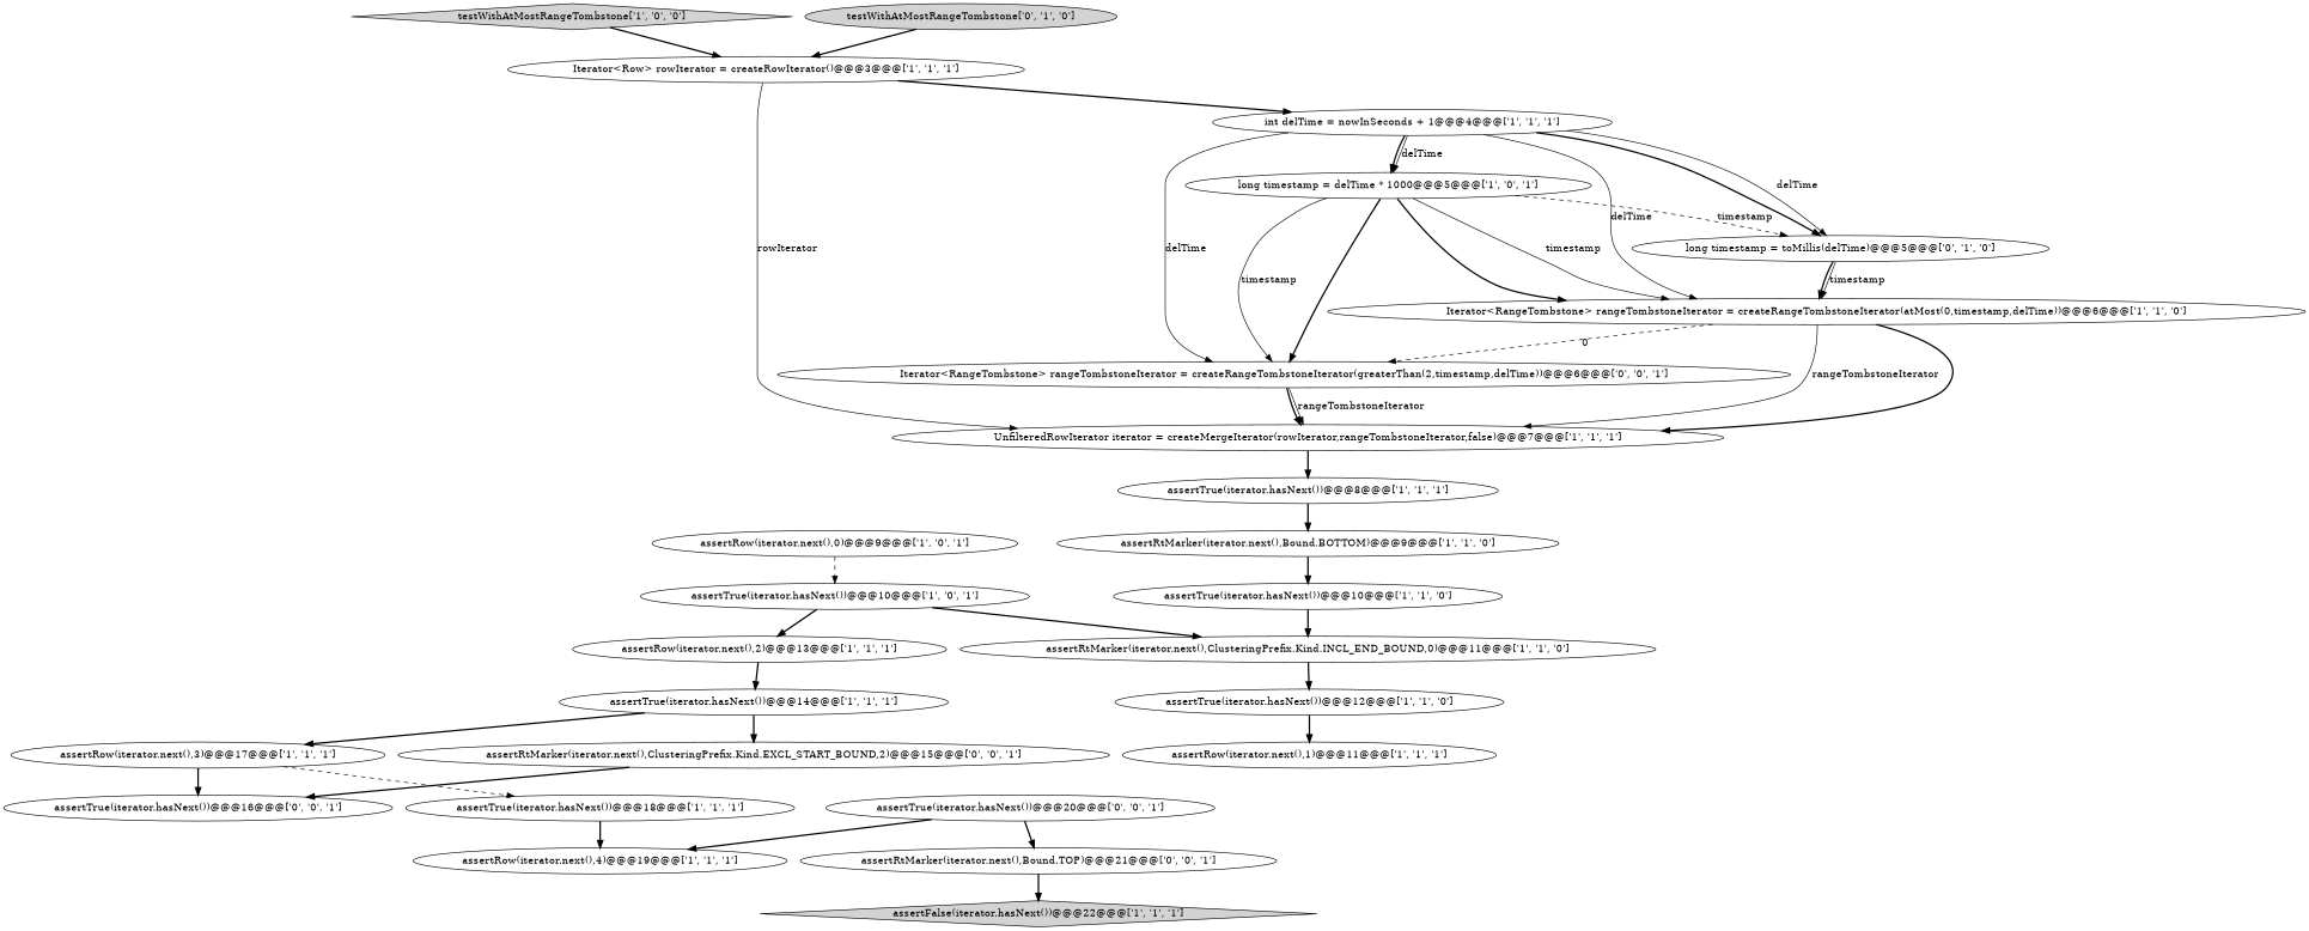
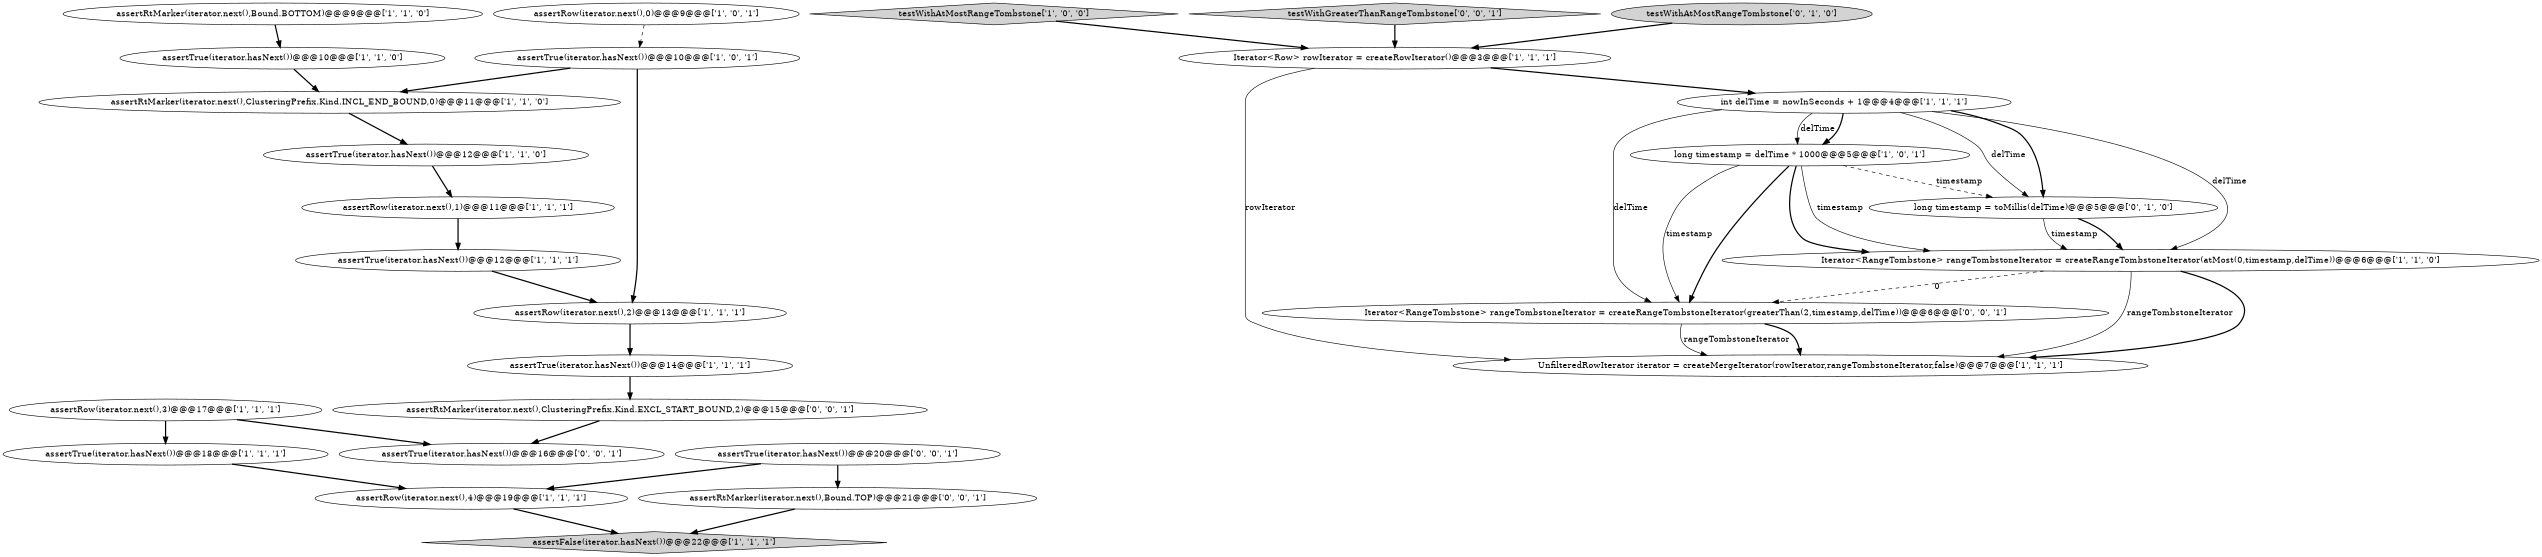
  digraph {
    node [fillcolor=white shape=ellipse style=filled]
    edge [style=bold]
+   n1 [label="assertTrue(iterator.hasNext())@@@12@@@['1', '1', '1']"]
    n2 [label="assertRow(iterator.next(),2)@@@13@@@['1', '1', '1']"]
    n3 [label="assertTrue(iterator.hasNext())@@@14@@@['1', '1', '1']"]
    n4 [label="assertTrue(iterator.hasNext())@@@10@@@['1', '1', '0']"]
    n5 [label="assertRtMarker(iterator.next(),ClusteringPrefix.Kind.INCL_END_BOUND,0)@@@11@@@['1', '1', '0']"]
    n6 [label="assertTrue(iterator.hasNext())@@@12@@@['1', '1', '0']"]
    n7 [label="assertRow(iterator.next(),0)@@@9@@@['1', '0', '1']"]
    n8 [label="assertTrue(iterator.hasNext())@@@10@@@['1', '0', '1']"]
    n9 [label="assertRow(iterator.next(),3)@@@17@@@['1', '1', '1']"]
    n10 [label="assertRtMarker(iterator.next(),ClusteringPrefix.Kind.EXCL_START_BOUND,2)@@@15@@@['0', '0', '1']"]
    n11 [label="assertTrue(iterator.hasNext())@@@18@@@['1', '1', '1']"]
    n12 [label="assertTrue(iterator.hasNext())@@@16@@@['0', '0', '1']"]
    n13 [label="assertRow(iterator.next(),1)@@@11@@@['1', '1', '1']"]
    n14 [label="assertRow(iterator.next(),4)@@@19@@@['1', '1', '1']"]
    n15 [label="assertTrue(iterator.hasNext())@@@20@@@['0', '0', '1']"]
    n16 [label="assertRtMarker(iterator.next(),Bound.TOP)@@@21@@@['0', '0', '1']"]
    n17 [fillcolor=lightgray label="assertFalse(iterator.hasNext())@@@22@@@['1', '1', '1']" shape=diamond]
    n18 [fillcolor=lightgray label="testWithAtMostRangeTombstone['1', '0', '0']" shape=diamond]
    n19 [label="Iterator<Row> rowIterator = createRowIterator()@@@3@@@['1', '1', '1']"]
    n20 [label="UnfilteredRowIterator iterator = createMergeIterator(rowIterator,rangeTombstoneIterator,false)@@@7@@@['1', '1', '1']"]
    n21 [label="int delTime = nowInSeconds + 1@@@4@@@['1', '1', '1']"]
    n22 [label="Iterator<RangeTombstone> rangeTombstoneIterator = createRangeTombstoneIterator(atMost(0,timestamp,delTime))@@@6@@@['1', '1', '0']"]
    n23 [label="Iterator<RangeTombstone> rangeTombstoneIterator = createRangeTombstoneIterator(greaterThan(2,timestamp,delTime))@@@6@@@['0', '0', '1']"]
-   n24 [label="assertTrue(iterator.hasNext())@@@8@@@['1', '1', '1']"]
+   n25 [fillcolor=lightgray label="testWithGreaterThanRangeTombstone['0', '0', '1']" shape=diamond]
    n26 [label="assertRtMarker(iterator.next(),Bound.BOTTOM)@@@9@@@['1', '1', '0']"]
    n27 [label="long timestamp = toMillis(delTime)@@@5@@@['0', '1', '0']"]
    n28 [label="long timestamp = delTime * 1000@@@5@@@['1', '0', '1']"]
    n29 [fillcolor=lightgray label="testWithAtMostRangeTombstone['0', '1', '0']"]
+   n1 -> n2
    n2 -> n3
-   n3 -> n9
    n3 -> n10
    n4 -> n5
    n5 -> n6
    n6 -> n13
    n7 -> n8 [style=dashed]
    n8 -> n2
    n8 -> n5
-   n9 -> n11 [style=dashed]
+   n9 -> n11
    n9 -> n12
    n10 -> n12
    n11 -> n14
+   n13 -> n1
+   n14 -> n17
    n15 -> n14
    n15 -> n16
    n16 -> n17
    n18 -> n19
    n19 -> n20 [label=rowIterator style=solid]
    n19 -> n21
-   n20 -> n24
    n21 -> n22 [label=delTime style=solid]
    n21 -> n23 [label=delTime style=solid]
    n21 -> n27
    n21 -> n27 [label=delTime style=solid]
    n21 -> n28 [label=delTime style=solid]
    n21 -> n28
    n22 -> n20
    n22 -> n20 [label=rangeTombstoneIterator style=solid]
    n22 -> n23 [label=0 style=dashed]
    n23 -> n20
    n23 -> n20 [label=rangeTombstoneIterator style=solid]
-   n24 -> n26
+   n25 -> n19
    n26 -> n4
    n27 -> n22
    n27 -> n22 [label=timestamp style=solid]
    n28 -> n22
    n28 -> n22 [label=timestamp style=solid]
    n28 -> n23 [label=timestamp style=solid]
    n28 -> n23
    n28 -> n27 [label=timestamp style=dashed]
    n29 -> n19
  }
